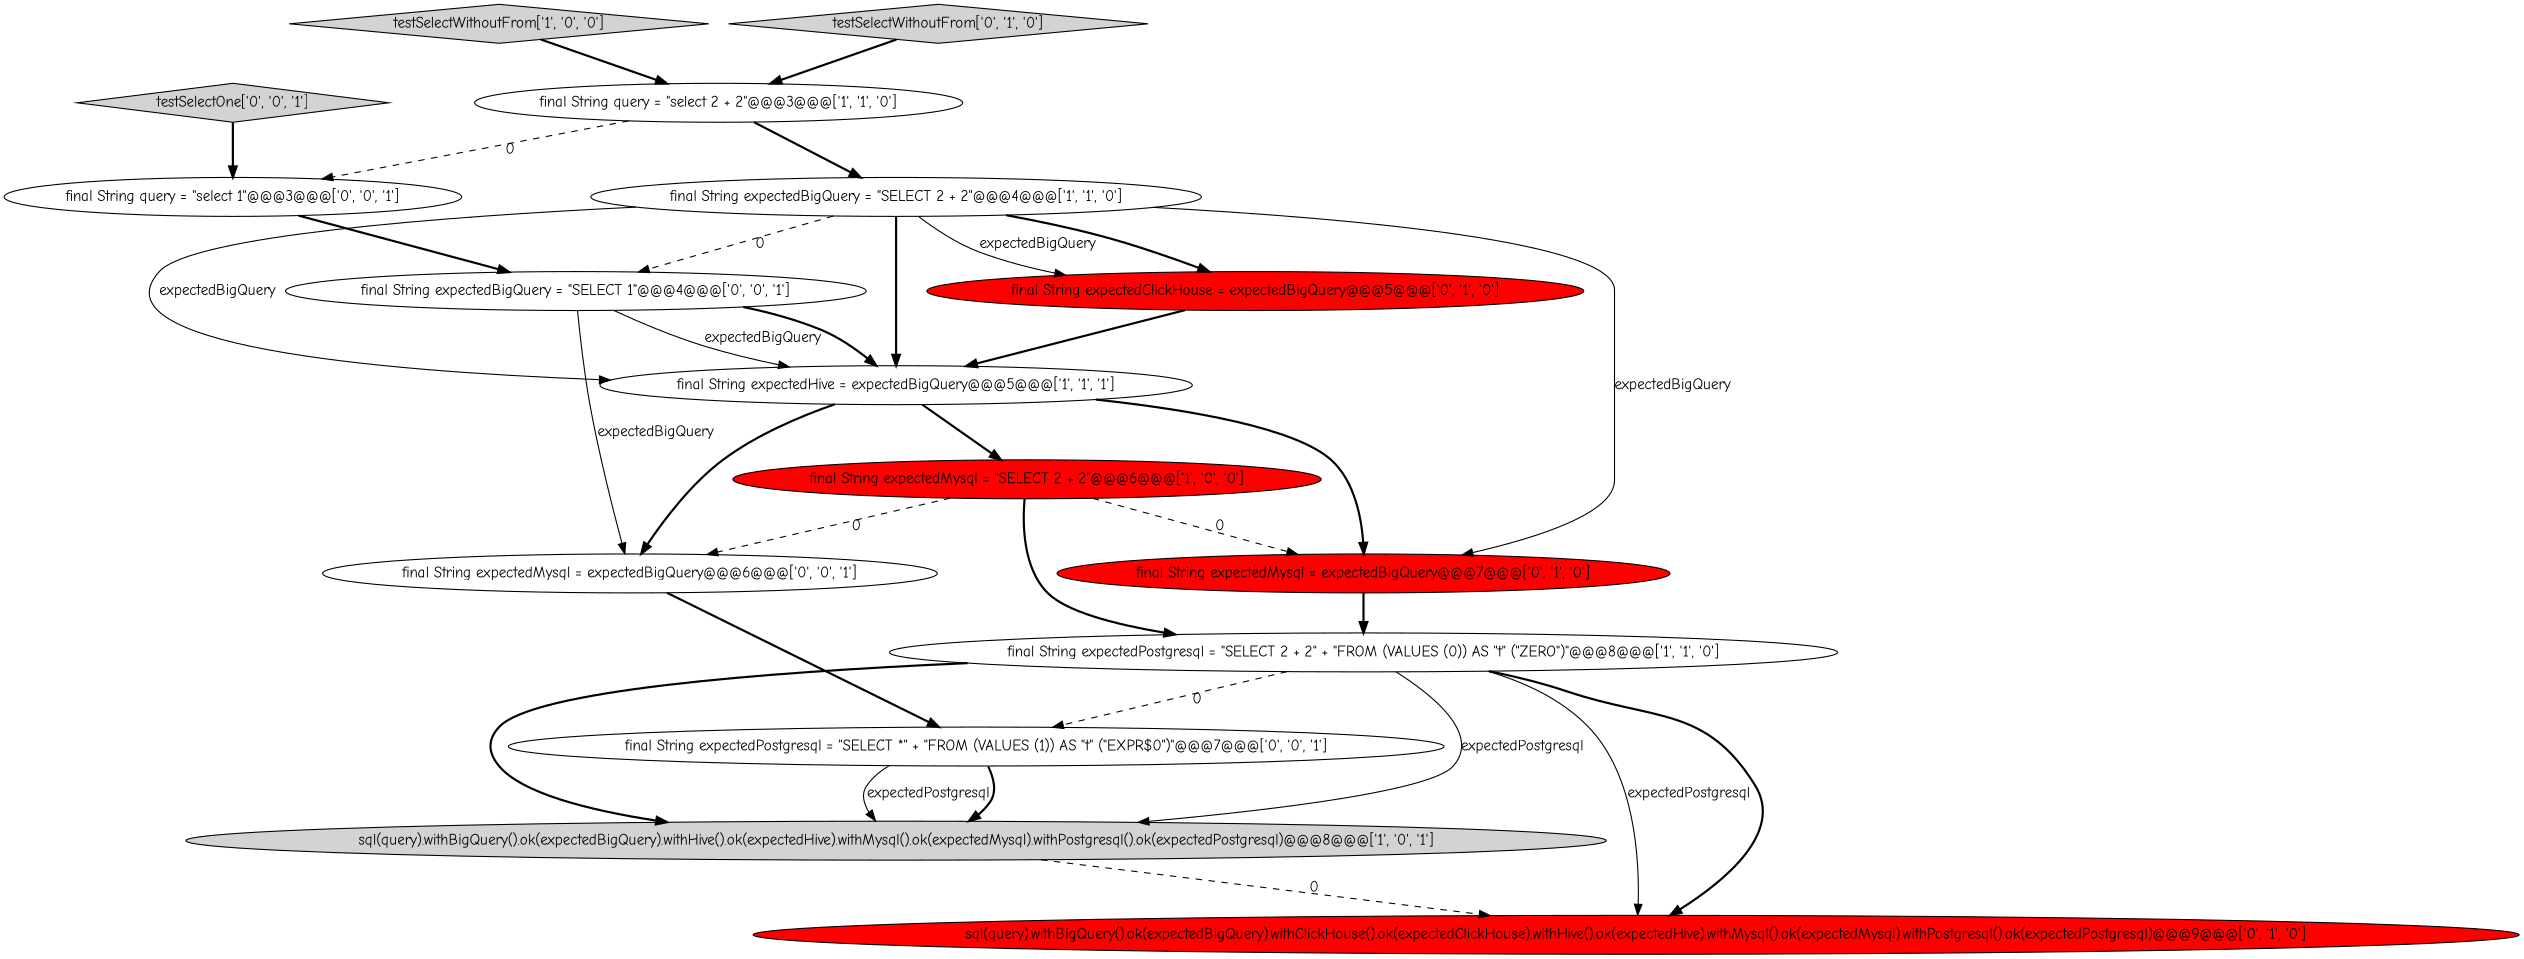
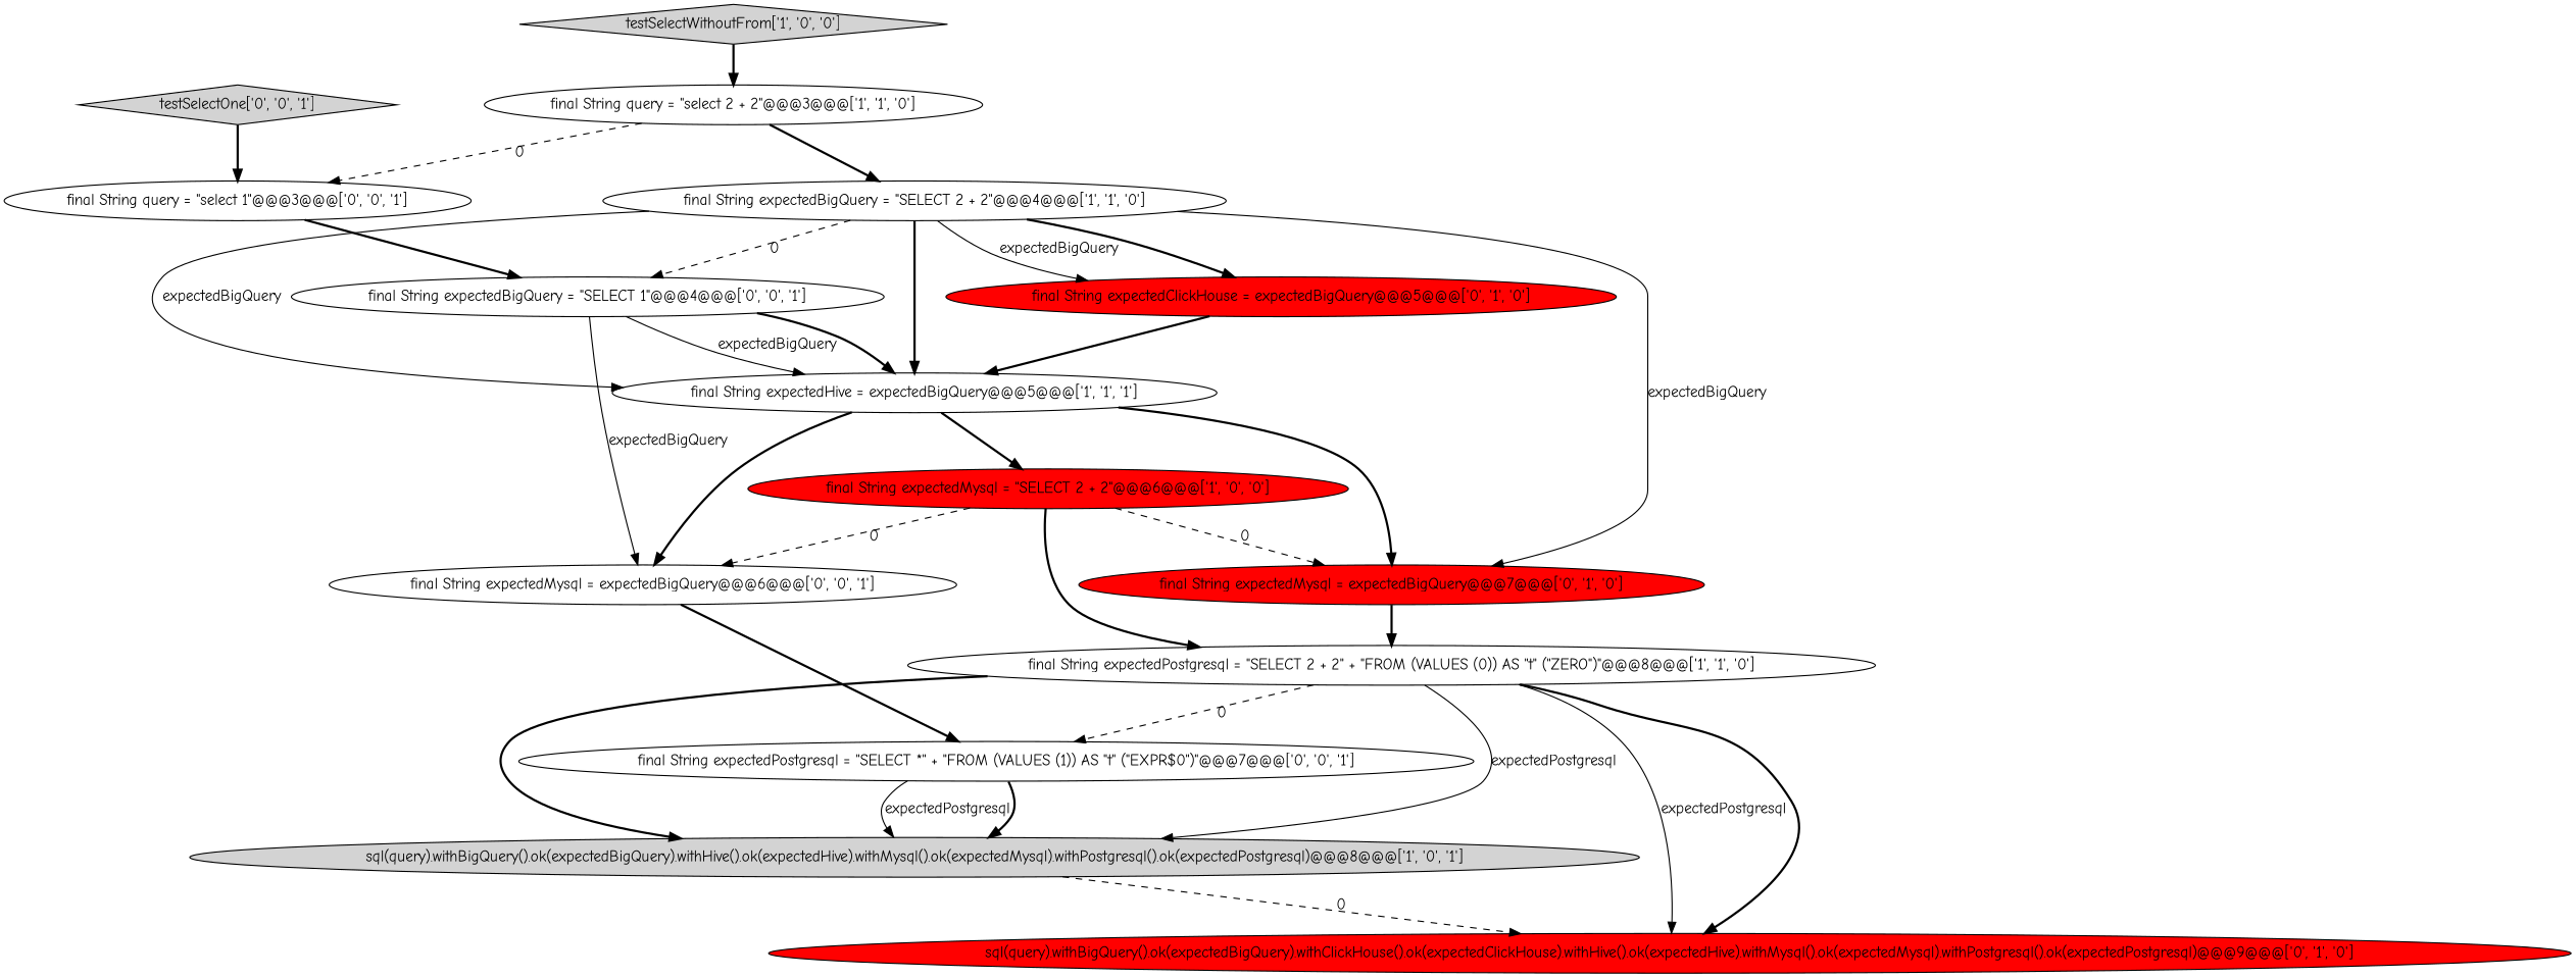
  digraph {
    fontname="Comic Neue"
    node [fillcolor=white shape=ellipse style=filled fontname="Comic Neue"]
    edge [style=bold fontname="Comic Neue"]
    n1 [fillcolor=lightgray label="testSelectWithoutFrom['1', '0', '0']" shape=diamond]
    n2 [label="final String query = \"select 2 + 2\"@@@3@@@['1', '1', '0']"]
    n3 [label="final String expectedBigQuery = \"SELECT 1\"@@@4@@@['0', '0', '1']"]
    n4 [label="final String expectedMysql = expectedBigQuery@@@6@@@['0', '0', '1']"]
    n5 [label="final String expectedHive = expectedBigQuery@@@5@@@['1', '1', '1']"]
    n6 [label="final String expectedBigQuery = \"SELECT 2 + 2\"@@@4@@@['1', '1', '0']"]
    n7 [fillcolor=red label="final String expectedClickHouse = expectedBigQuery@@@5@@@['0', '1', '0']"]
    n8 [fillcolor=red label="final String expectedMysql = expectedBigQuery@@@7@@@['0', '1', '0']"]
    n9 [fillcolor=red label="final String expectedMysql = \"SELECT 2 + 2\"@@@6@@@['1', '0', '0']"]
    n10 [label="final String expectedPostgresql = \"SELECT 2 + 2\" + \"FROM (VALUES (0)) AS \"t\" (\"ZERO\")\"@@@8@@@['1', '1', '0']"]
-   n11 [fillcolor=lightgray label="testSelectWithoutFrom['0', '1', '0']" shape=diamond]
    n12 [label="final String query = \"select 1\"@@@3@@@['0', '0', '1']"]
    n13 [label="final String expectedPostgresql = \"SELECT *\" + \"FROM (VALUES (1)) AS \"t\" (\"EXPR$0\")\"@@@7@@@['0', '0', '1']"]
    n14 [fillcolor=lightgray label="sql(query).withBigQuery().ok(expectedBigQuery).withHive().ok(expectedHive).withMysql().ok(expectedMysql).withPostgresql().ok(expectedPostgresql)@@@8@@@['1', '0', '1']"]
    n15 [fillcolor=red label="sql(query).withBigQuery().ok(expectedBigQuery).withClickHouse().ok(expectedClickHouse).withHive().ok(expectedHive).withMysql().ok(expectedMysql).withPostgresql().ok(expectedPostgresql)@@@9@@@['0', '1', '0']"]
    n16 [fillcolor=lightgray label="testSelectOne['0', '0', '1']" shape=diamond]
    n1 -> n2
    n2 -> n6
    n2 -> n12 [label=0 style=dashed]
    n3 -> n4 [label=expectedBigQuery style=solid]
    n3 -> n5 [label=expectedBigQuery style=solid]
    n3 -> n5
    n4 -> n13
    n5 -> n4
    n5 -> n8
    n5 -> n9
    n6 -> n3 [label=0 style=dashed]
    n6 -> n5
    n6 -> n5 [label=expectedBigQuery style=solid]
    n6 -> n7
    n6 -> n7 [label=expectedBigQuery style=solid]
    n6 -> n8 [label=expectedBigQuery style=solid]
    n7 -> n5
    n8 -> n10
    n9 -> n4 [label=0 style=dashed]
    n9 -> n8 [label=0 style=dashed]
    n9 -> n10
    n10 -> n13 [label=0 style=dashed]
    n10 -> n14
    n10 -> n14 [label=expectedPostgresql style=solid]
    n10 -> n15 [label=expectedPostgresql style=solid]
    n10 -> n15
-   n11 -> n2
    n12 -> n3
    n13 -> n14 [label=expectedPostgresql style=solid]
    n13 -> n14
    n14 -> n15 [label=0 style=dashed]
    n16 -> n12
  }
